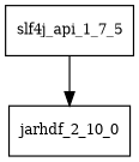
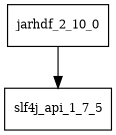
  digraph {
    node [fontsize=10.0 shape=box]
    jarhdf_2_10_0
    slf4j_api_1_7_5
-   slf4j_api_1_7_5 -> jarhdf_2_10_0
+   jarhdf_2_10_0 -> slf4j_api_1_7_5
  }
